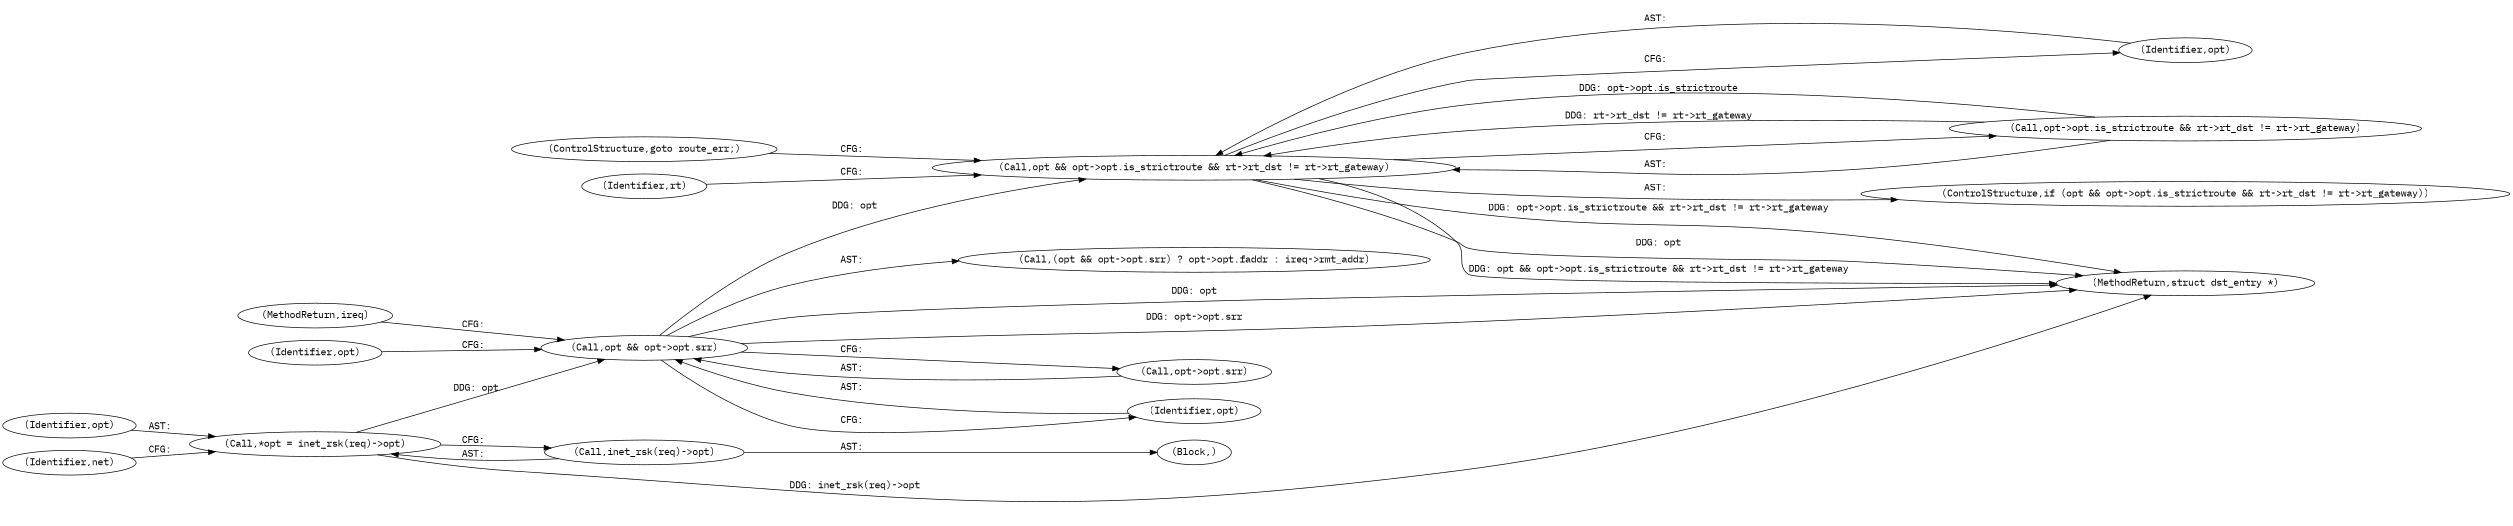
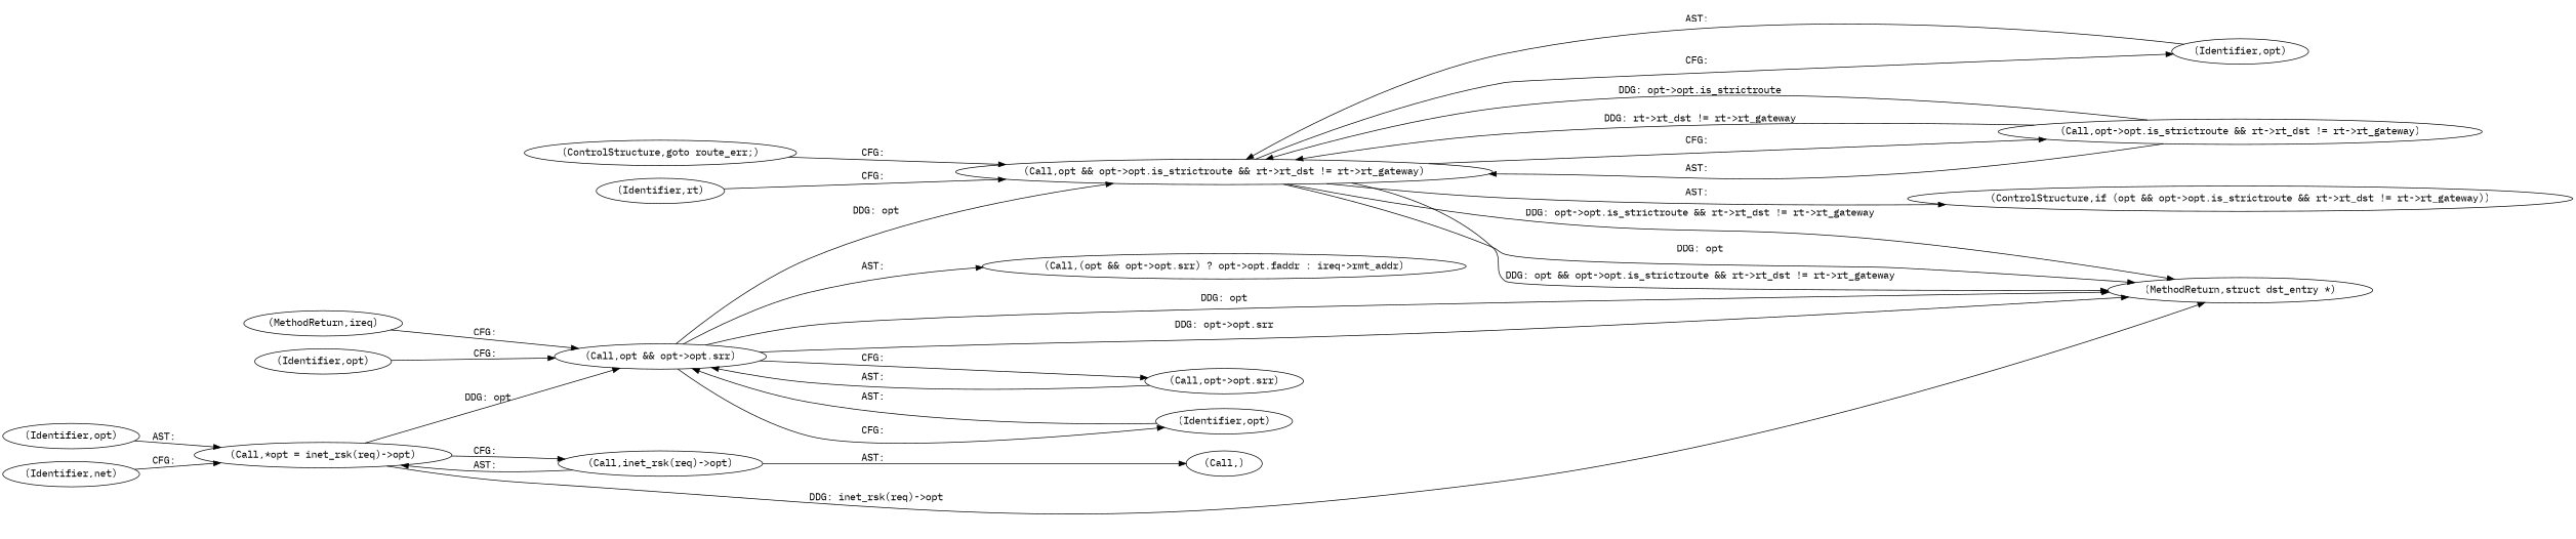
  digraph {
    fontname="IBM Plex Mono"
    rankdir=LR
    node [fontname="IBM Plex Mono"]
    edge [fontname="IBM Plex Mono"]
    n1 [label="(Call,*opt = inet_rsk(req)->opt)"]
    n2 [label="(Call,opt && opt->opt.srr)"]
    n3 [label="(MethodReturn,struct dst_entry *)"]
    n4 [label="(Call,inet_rsk(req)->opt)"]
    n5 [label="(Call,opt && opt->opt.is_strictroute && rt->rt_dst != rt->rt_gateway)"]
    n6 [label="(Identifier,opt)"]
    n7 [label="(Call,opt->opt.srr)"]
    n8 [label="(Call,(opt && opt->opt.srr) ? opt->opt.faddr : ireq->rmt_addr)"]
-   n9 [label="(Block,)"]
+   n9 [label="(Call,)"]
    n10 [label="(Call,opt->opt.is_strictroute && rt->rt_dst != rt->rt_gateway)"]
    n11 [label="(ControlStructure,if (opt && opt->opt.is_strictroute && rt->rt_dst != rt->rt_gateway))"]
    n12 [label="(Identifier,opt)"]
    n13 [label="(MethodReturn,ireq)"]
    n14 [label="(Identifier,opt)"]
    n15 [label="(Identifier,opt)"]
    n16 [label="(Identifier,net)"]
    n17 [label="(ControlStructure,goto route_err;)"]
    n18 [label="(Identifier,rt)"]
    n1 -> n2 [label="DDG: opt"]
    n1 -> n3 [label="DDG: inet_rsk(req)->opt"]
    n1 -> n4 [label="CFG: "]
    n2 -> n3 [label="DDG: opt"]
    n2 -> n3 [label="DDG: opt->opt.srr"]
    n2 -> n5 [label="DDG: opt"]
    n2 -> n6 [label="CFG: "]
    n2 -> n7 [label="CFG: "]
    n2 -> n8 [label="AST: "]
    n4 -> n1 [label="AST: "]
    n4 -> n9 [label="AST: "]
    n5 -> n3 [label="DDG: opt->opt.is_strictroute && rt->rt_dst != rt->rt_gateway"]
    n5 -> n3 [label="DDG: opt"]
    n5 -> n3 [label="DDG: opt && opt->opt.is_strictroute && rt->rt_dst != rt->rt_gateway"]
    n5 -> n10 [label="CFG: "]
    n5 -> n11 [label="AST: "]
    n5 -> n12 [label="CFG: "]
    n6 -> n2 [label="AST: "]
    n7 -> n2 [label="AST: "]
    n10 -> n5 [label="AST: "]
    n10 -> n5 [label="DDG: opt->opt.is_strictroute"]
    n10 -> n5 [label="DDG: rt->rt_dst != rt->rt_gateway"]
    n12 -> n5 [label="AST: "]
    n13 -> n2 [label="CFG: "]
    n14 -> n2 [label="CFG: "]
    n15 -> n1 [label="AST: "]
    n16 -> n1 [label="CFG: "]
    n17 -> n5 [label="CFG: "]
    n18 -> n5 [label="CFG: "]
  }
